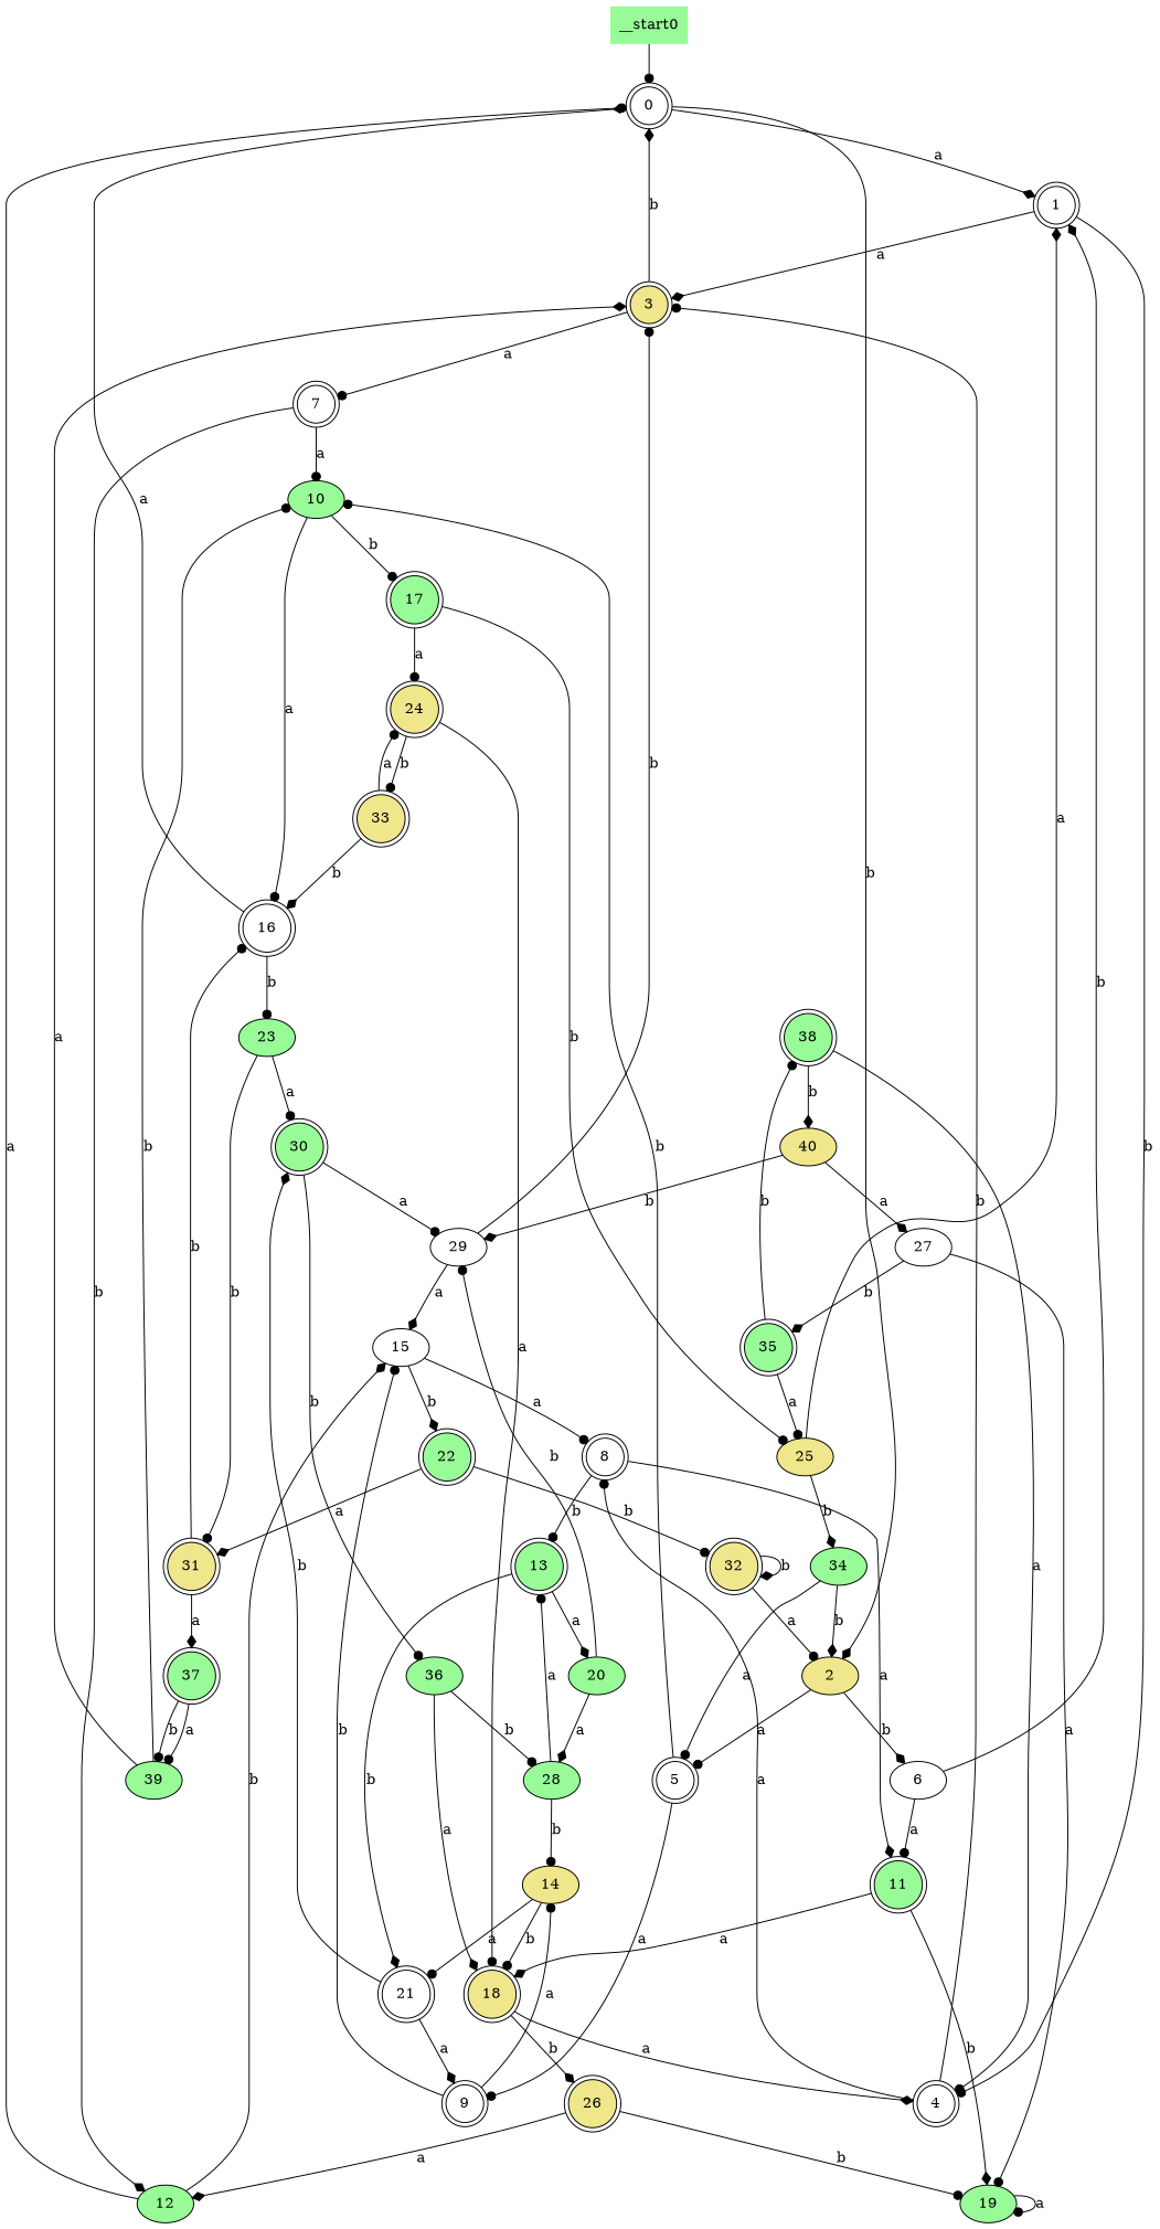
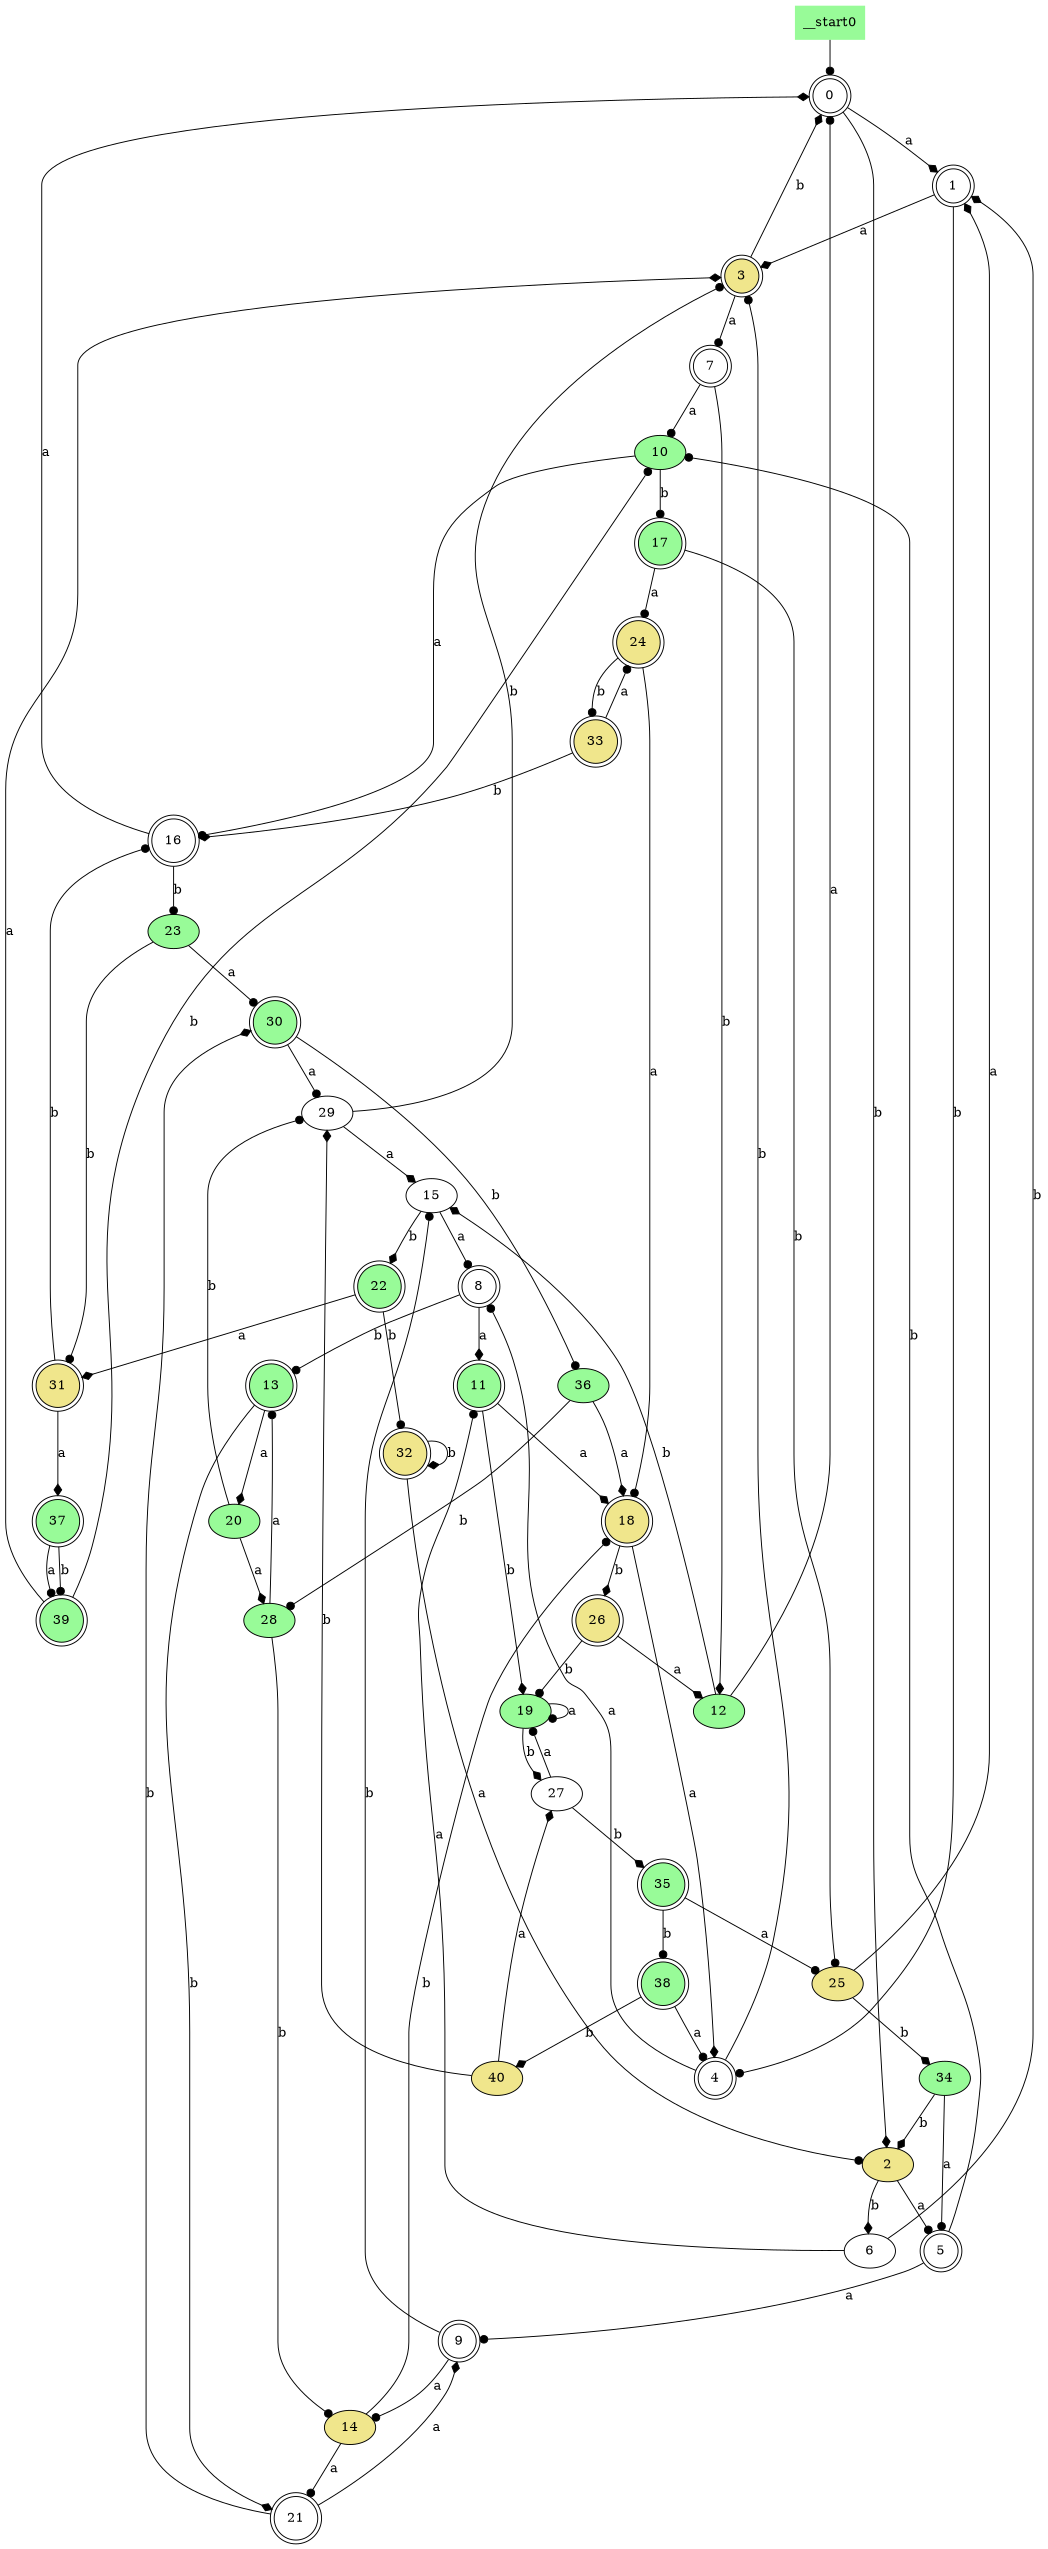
  digraph {
    node [fillcolor=palegreen shape=doublecircle style=filled]
    edge [arrowhead=dot]
    __start0 [shape=none]
    0 [fillcolor=white]
    1 [fillcolor=white]
    2 [fillcolor=khaki shape=""]
    3 [fillcolor=khaki]
    4 [fillcolor=white]
    5 [fillcolor=white]
    6 [fillcolor=white shape=""]
    7 [fillcolor=white]
    8 [fillcolor=white]
    9 [fillcolor=white]
    10 [shape=""]
    11
    12 [shape=""]
    13
    14 [fillcolor=khaki shape=""]
    15 [fillcolor=white shape=""]
    16 [fillcolor=white]
    17
    18 [fillcolor=khaki]
    19 [shape=""]
    20 [shape=""]
    21 [fillcolor=white]
    22
    23 [shape=""]
    24 [fillcolor=khaki]
    25 [fillcolor=khaki shape=""]
    26 [fillcolor=khaki]
    27 [fillcolor=white shape=""]
    28 [shape=""]
    29 [fillcolor=white shape=""]
    30
    31 [fillcolor=khaki]
    32 [fillcolor=khaki]
    33 [fillcolor=khaki]
    34 [shape=""]
    35
    36 [shape=""]
    37
    38
-   39 [shape=ellipse]
+   39
    40 [fillcolor=khaki shape=""]
    __start0 -> 0
    0 -> 1 [arrowhead=diamond label=a]
    0 -> 2 [arrowhead=diamond label=b]
    1 -> 3 [arrowhead=diamond label=a]
    1 -> 4 [label=b]
    2 -> 5 [label=a]
    2 -> 6 [arrowhead=diamond label=b]
    3 -> 0 [arrowhead=diamond label=b]
    3 -> 7 [label=a]
    4 -> 3 [label=b]
    4 -> 8 [label=a]
    5 -> 9 [label=a]
    5 -> 10 [label=b]
    6 -> 1 [arrowhead=diamond label=b]
    6 -> 11 [label=a]
    7 -> 10 [label=a]
    7 -> 12 [arrowhead=diamond label=b]
    8 -> 11 [arrowhead=diamond label=a]
    8 -> 13 [label=b]
    9 -> 14 [label=a]
    9 -> 15 [label=b]
    10 -> 16 [label=a]
    10 -> 17 [label=b]
    11 -> 18 [arrowhead=diamond label=a]
    11 -> 19 [arrowhead=diamond label=b]
    12 -> 0 [label=a]
    12 -> 15 [arrowhead=diamond label=b]
    13 -> 20 [arrowhead=diamond label=a]
    13 -> 21 [arrowhead=diamond label=b]
    14 -> 18 [label=b]
    14 -> 21 [label=a]
    15 -> 8 [label=a]
    15 -> 22 [arrowhead=diamond label=b]
    16 -> 0 [arrowhead=diamond label=a]
    16 -> 23 [label=b]
    17 -> 24 [label=a]
    17 -> 25 [label=b]
    18 -> 4 [arrowhead=diamond label=a]
    18 -> 26 [arrowhead=diamond label=b]
    19 -> 19 [label=a]
+   19 -> 27 [arrowhead=diamond label=b]
    20 -> 28 [arrowhead=diamond label=a]
    20 -> 29 [label=b]
    21 -> 9 [arrowhead=diamond label=a]
    21 -> 30 [arrowhead=diamond label=b]
    22 -> 31 [arrowhead=diamond label=a]
    22 -> 32 [label=b]
    23 -> 30 [label=a]
    23 -> 31 [label=b]
    24 -> 18 [label=a]
    24 -> 33 [label=b]
    25 -> 1 [arrowhead=diamond label=a]
    25 -> 34 [arrowhead=diamond label=b]
    26 -> 12 [arrowhead=diamond label=a]
    26 -> 19 [label=b]
    27 -> 19 [label=a]
    27 -> 35 [arrowhead=diamond label=b]
    28 -> 13 [label=a]
    28 -> 14 [label=b]
    29 -> 3 [label=b]
    29 -> 15 [arrowhead=diamond label=a]
    30 -> 29 [label=a]
    30 -> 36 [label=b]
    31 -> 16 [label=b]
    31 -> 37 [arrowhead=diamond label=a]
    32 -> 2 [label=a]
    32 -> 32 [arrowhead=diamond label=b]
    33 -> 16 [arrowhead=diamond label=b]
    33 -> 24 [label=a]
    34 -> 2 [arrowhead=diamond label=b]
    34 -> 5 [label=a]
    35 -> 25 [label=a]
    35 -> 38 [label=b]
    36 -> 18 [arrowhead=diamond label=a]
    36 -> 28 [label=b]
    37 -> 39 [label=a]
    37 -> 39 [label=b]
    38 -> 4 [label=a]
    38 -> 40 [arrowhead=diamond label=b]
    39 -> 3 [arrowhead=diamond label=a]
    39 -> 10 [label=b]
    40 -> 27 [arrowhead=diamond label=a]
    40 -> 29 [arrowhead=diamond label=b]
  }
